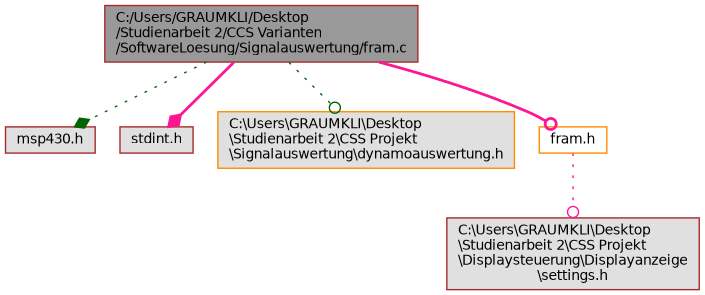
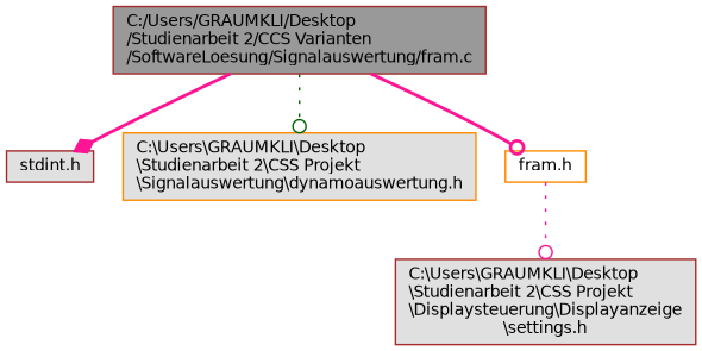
  digraph {
    node [color=brown fillcolor="#E0E0E0" fontname=Helvetica fontsize=10 shape=box style=filled]
    edge [color=deeppink fontname=Helvetica fontsize=10 labelfontname=Helvetica labelfontsize=10 style=dotted arrowhead=odot]
    n1 [fillcolor=grey60 fontcolor=black height=0.2 label="C:/Users/GRAUMKLI/Desktop\l/Studienarbeit 2/CCS Varianten\l/SoftwareLoesung/Signalauswertung/fram.c" width=0.4]
-   n2 [height=0.2 label="msp430.h" width=0.4]
    n3 [height=0.2 label="stdint.h" width=0.4]
    n4 [color=darkorange height=0.2 label="C:\\Users\\GRAUMKLI\\Desktop\l\\Studienarbeit 2\\CSS Projekt\l\\Signalauswertung\\dynamoauswertung.h" width=0.4]
    n5 [color=darkorange fillcolor=white height=0.2 label="fram.h" width=0.4]
    n6 [height=0.2 label="C:\\Users\\GRAUMKLI\\Desktop\l\\Studienarbeit 2\\CSS Projekt\l\\Displaysteuerung\\Displayanzeige\l\\settings.h" width=0.4]
-   n1 -> n2 [color=darkgreen arrowhead=diamond]
    n1 -> n3 [style=bold arrowhead=diamond]
    n1 -> n4 [color=darkgreen]
    n1 -> n5 [style=bold]
    n5 -> n6
  }
